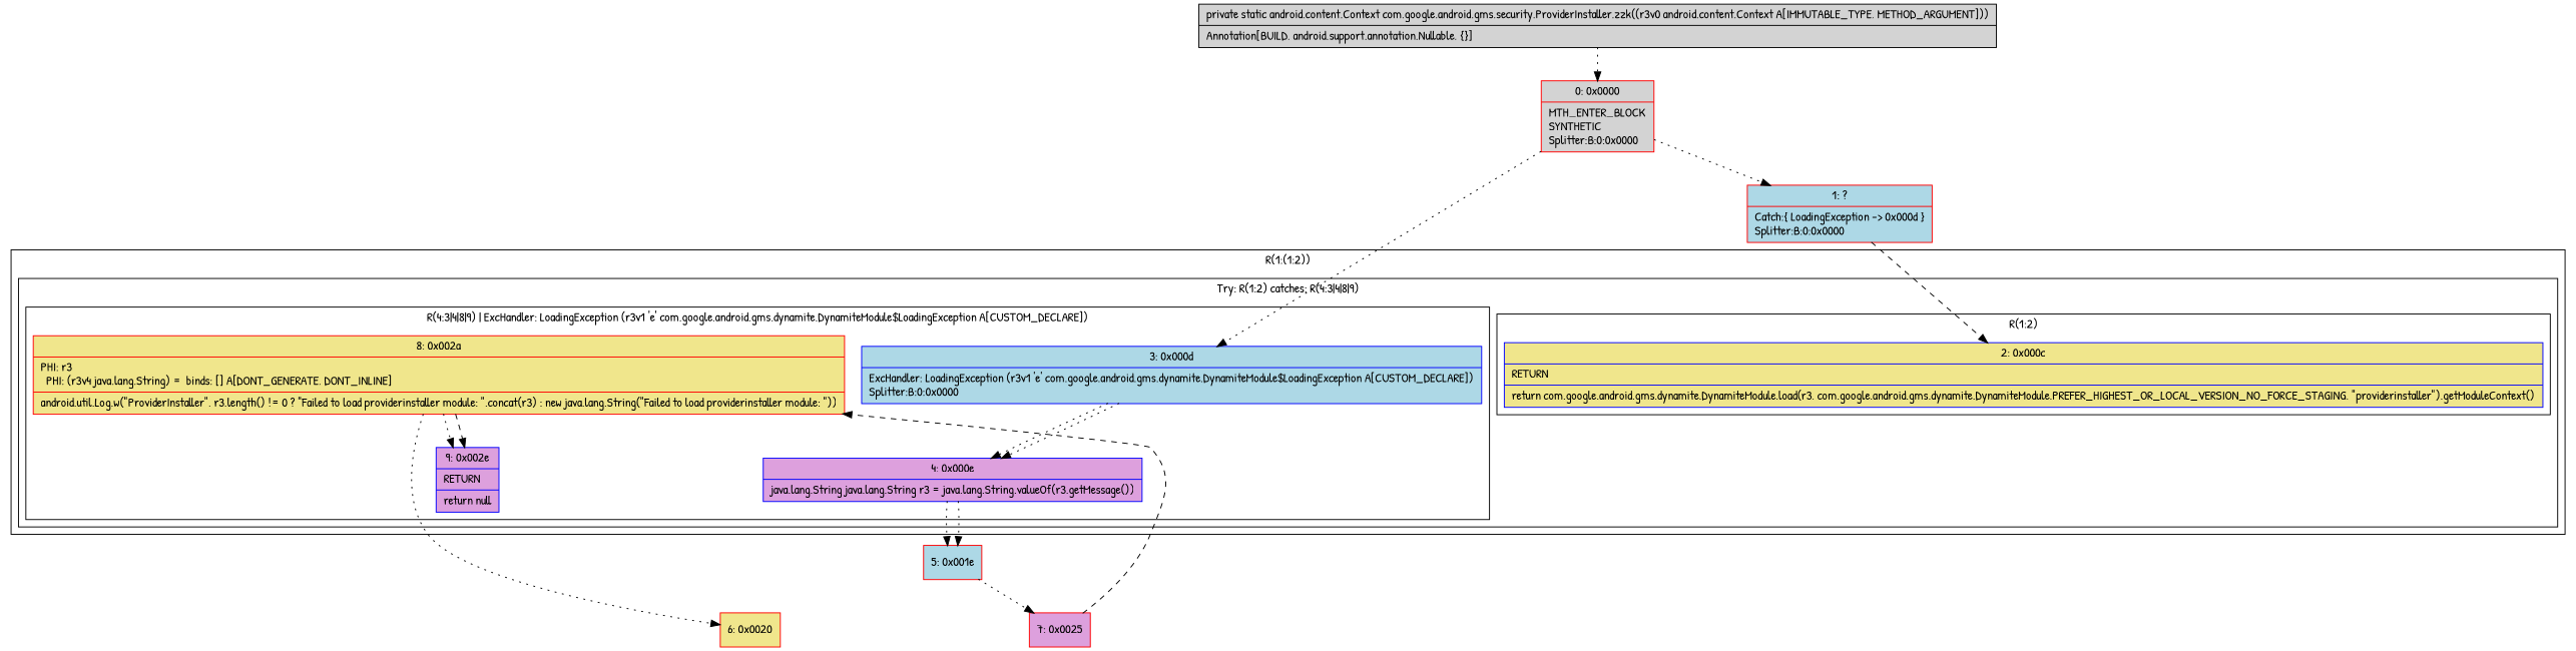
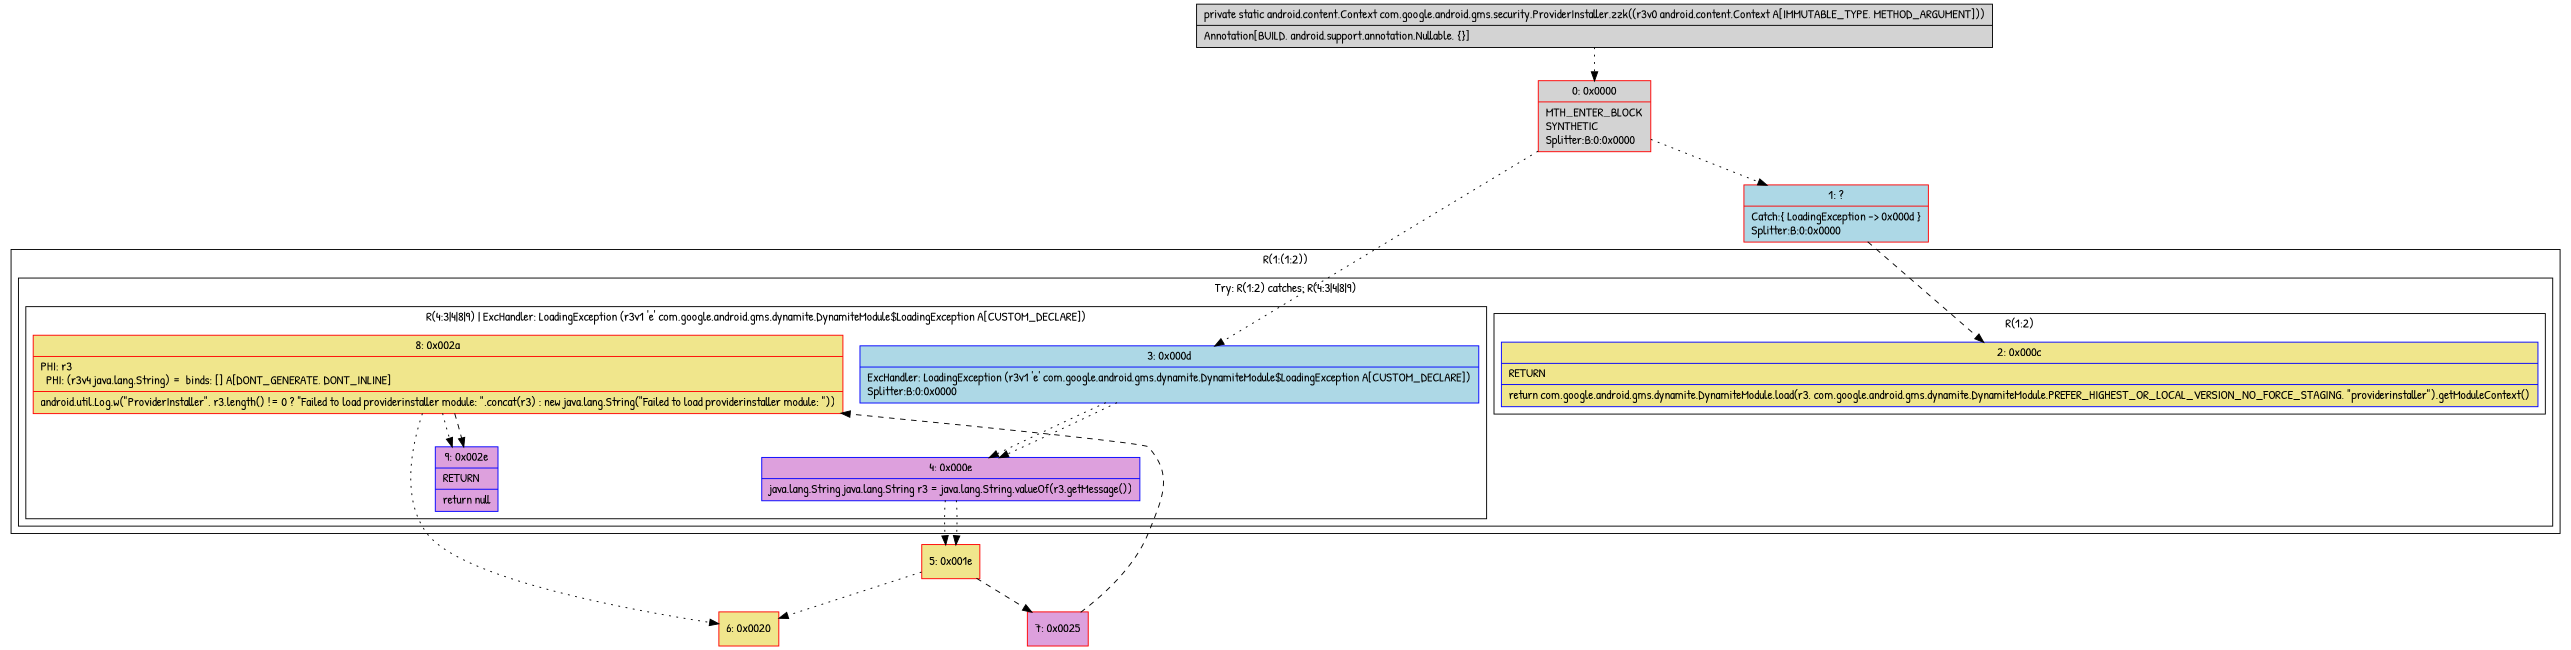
  digraph {
    fontname="Patrick Hand"
    node [color=red fillcolor=khaki fontname="Patrick Hand" shape=record style=filled]
    edge [fontname="Patrick Hand" style=dotted]
    n1 [color=blue label="{2\:\ 0x000c|RETURN\l|return com.google.android.gms.dynamite.DynamiteModule.load(r3, com.google.android.gms.dynamite.DynamiteModule.PREFER_HIGHEST_OR_LOCAL_VERSION_NO_FORCE_STAGING, \"providerinstaller\").getModuleContext()\l}"]
    n2 [color=blue fillcolor=lightblue label="{3\:\ 0x000d|ExcHandler: LoadingException (r3v1 'e' com.google.android.gms.dynamite.DynamiteModule$LoadingException A[CUSTOM_DECLARE])\lSplitter:B:0:0x0000\l}"]
    n3 [color=blue fillcolor=plum label="{4\:\ 0x000e|java.lang.String java.lang.String r3 = java.lang.String.valueOf(r3.getMessage())\l}"]
    n4 [label="{8\:\ 0x002a|PHI: r3 \l  PHI: (r3v4 java.lang.String) =  binds: [] A[DONT_GENERATE, DONT_INLINE]\l|android.util.Log.w(\"ProviderInstaller\", r3.length() != 0 ? \"Failed to load providerinstaller module: \".concat(r3) : new java.lang.String(\"Failed to load providerinstaller module: \"))\l}"]
    n5 [color=blue fillcolor=plum label="{9\:\ 0x002e|RETURN\l|return null\l}"]
-   n6 [fillcolor=lightblue label="{5\:\ 0x001e}"]
+   n6 [label="{5\:\ 0x001e}"]
    n7 [label="{6\:\ 0x0020}"]
    n8 [fillcolor=plum label="{7\:\ 0x0025}"]
    n9 [fillcolor=lightgrey label="{0\:\ 0x0000|MTH_ENTER_BLOCK\lSYNTHETIC\lSplitter:B:0:0x0000\l}"]
    n10 [fillcolor=lightblue label="{1\:\ ?|Catch:\{ LoadingException \-\> 0x000d \}\lSplitter:B:0:0x0000\l}"]
    n11 [fillcolor=lightgrey label="{private static android.content.Context com.google.android.gms.security.ProviderInstaller.zzk((r3v0 android.content.Context A[IMMUTABLE_TYPE, METHOD_ARGUMENT]))  | Annotation[BUILD, android.support.annotation.Nullable, \{\}]\l}" color=""]
    subgraph cluster_1 {
      label="R(1:(1:2))"
      subgraph cluster_2 {
        label="Try: R(1:2) catches: R(4:3|4|8|9)"
        subgraph cluster_3 {
          label="R(1:2)"
          n1
        }
        subgraph cluster_4 {
          label="R(4:3|4|8|9) | ExcHandler: LoadingException (r3v1 'e' com.google.android.gms.dynamite.DynamiteModule$LoadingException A[CUSTOM_DECLARE])\l"
          n2
          n3
          n4
          n5
        }
      }
    }
    subgraph cluster_5 {
      label="R(4:3|4|8|9) | ExcHandler: LoadingException (r3v1 'e' com.google.android.gms.dynamite.DynamiteModule$LoadingException A[CUSTOM_DECLARE])\l"
    }
    n2 -> n3
    n2 -> n3
    n3 -> n6
    n3 -> n6
    n4 -> n5
    n4 -> n5 [style=dashed]
    n4 -> n7
-   n6 -> n8
+   n6 -> n7
+   n6 -> n8 [style=dashed]
    n8 -> n4 [style=dashed]
    n9 -> n2
    n9 -> n10
    n10 -> n1 [style=dashed]
    n11 -> n9
  }
